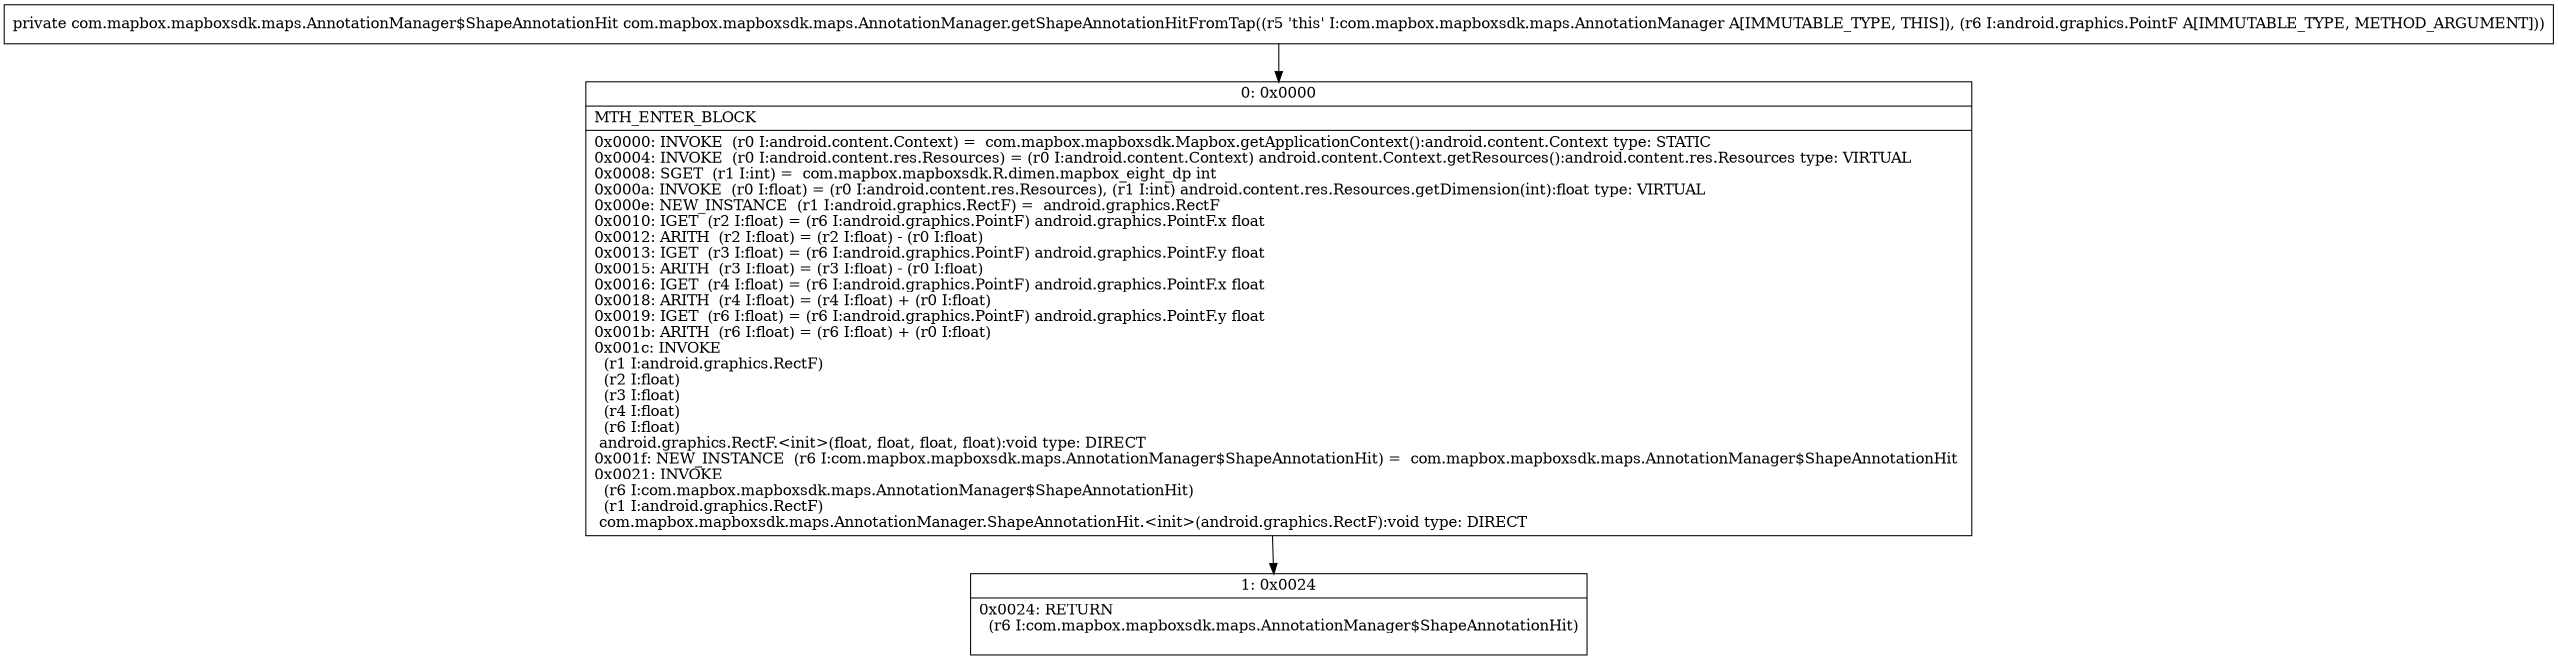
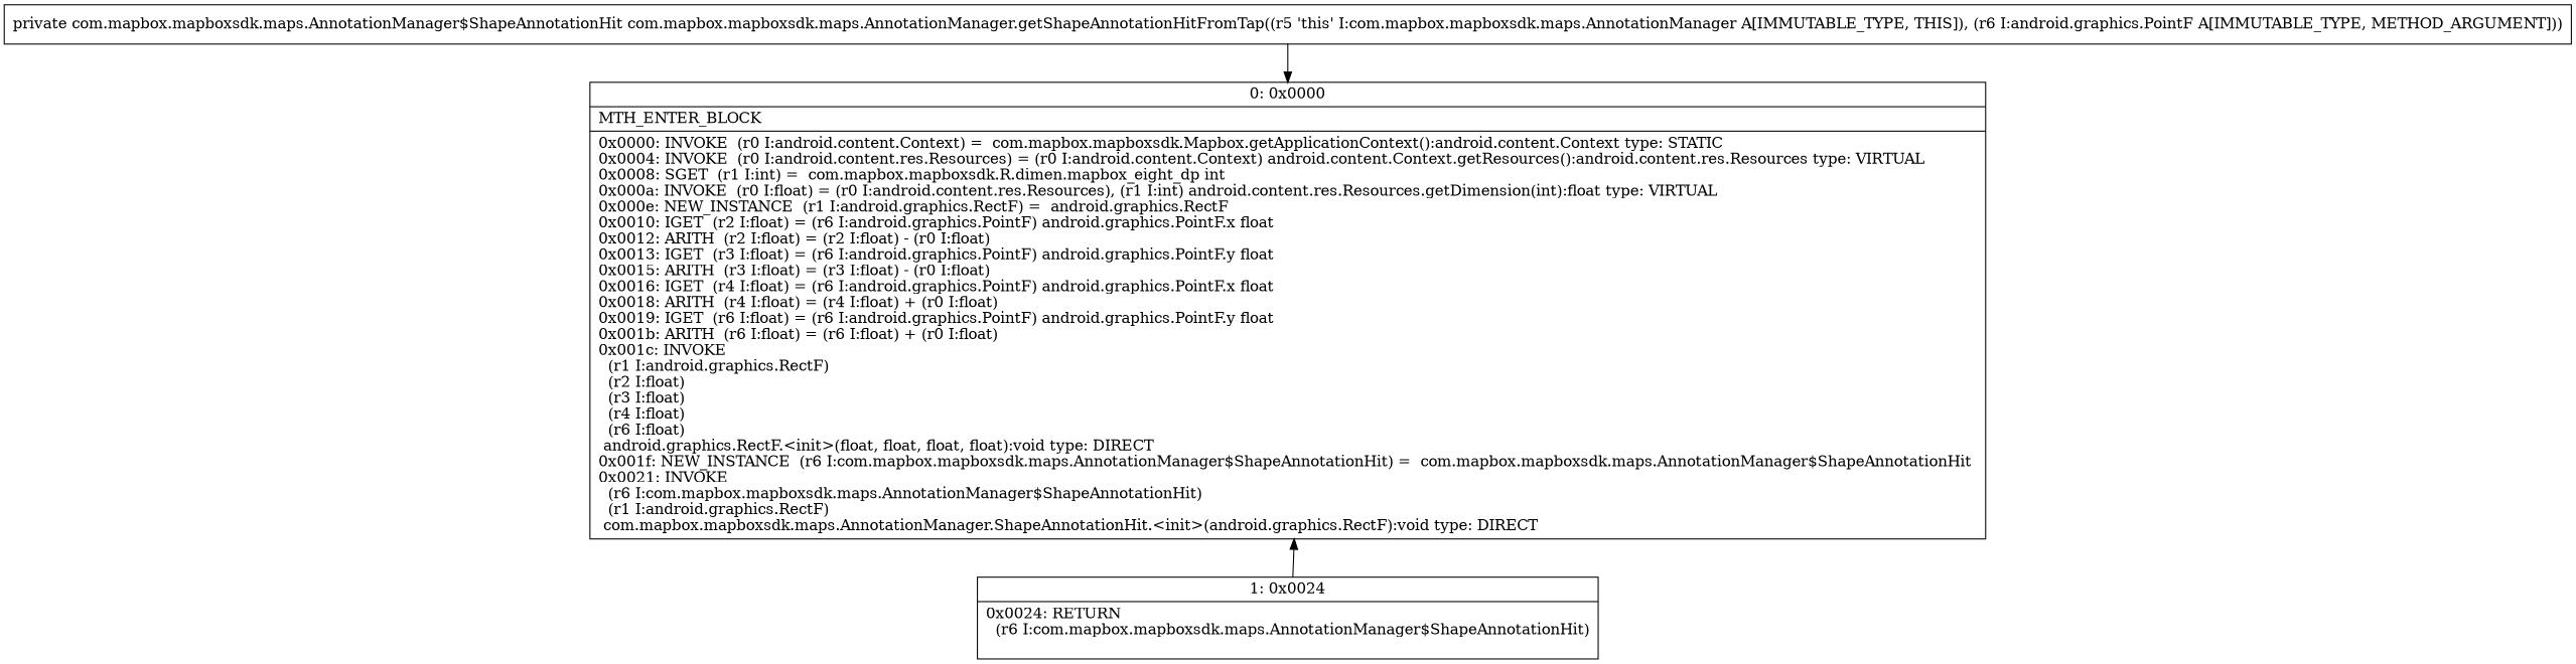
  digraph {
    node [shape=record]
    n1 [label="{0\:\ 0x0000|MTH_ENTER_BLOCK\l|0x0000: INVOKE  (r0 I:android.content.Context) =  com.mapbox.mapboxsdk.Mapbox.getApplicationContext():android.content.Context type: STATIC \l0x0004: INVOKE  (r0 I:android.content.res.Resources) = (r0 I:android.content.Context) android.content.Context.getResources():android.content.res.Resources type: VIRTUAL \l0x0008: SGET  (r1 I:int) =  com.mapbox.mapboxsdk.R.dimen.mapbox_eight_dp int \l0x000a: INVOKE  (r0 I:float) = (r0 I:android.content.res.Resources), (r1 I:int) android.content.res.Resources.getDimension(int):float type: VIRTUAL \l0x000e: NEW_INSTANCE  (r1 I:android.graphics.RectF) =  android.graphics.RectF \l0x0010: IGET  (r2 I:float) = (r6 I:android.graphics.PointF) android.graphics.PointF.x float \l0x0012: ARITH  (r2 I:float) = (r2 I:float) \- (r0 I:float) \l0x0013: IGET  (r3 I:float) = (r6 I:android.graphics.PointF) android.graphics.PointF.y float \l0x0015: ARITH  (r3 I:float) = (r3 I:float) \- (r0 I:float) \l0x0016: IGET  (r4 I:float) = (r6 I:android.graphics.PointF) android.graphics.PointF.x float \l0x0018: ARITH  (r4 I:float) = (r4 I:float) + (r0 I:float) \l0x0019: IGET  (r6 I:float) = (r6 I:android.graphics.PointF) android.graphics.PointF.y float \l0x001b: ARITH  (r6 I:float) = (r6 I:float) + (r0 I:float) \l0x001c: INVOKE  \l  (r1 I:android.graphics.RectF)\l  (r2 I:float)\l  (r3 I:float)\l  (r4 I:float)\l  (r6 I:float)\l android.graphics.RectF.\<init\>(float, float, float, float):void type: DIRECT \l0x001f: NEW_INSTANCE  (r6 I:com.mapbox.mapboxsdk.maps.AnnotationManager$ShapeAnnotationHit) =  com.mapbox.mapboxsdk.maps.AnnotationManager$ShapeAnnotationHit \l0x0021: INVOKE  \l  (r6 I:com.mapbox.mapboxsdk.maps.AnnotationManager$ShapeAnnotationHit)\l  (r1 I:android.graphics.RectF)\l com.mapbox.mapboxsdk.maps.AnnotationManager.ShapeAnnotationHit.\<init\>(android.graphics.RectF):void type: DIRECT \l}"]
    n2 [label="{1\:\ 0x0024|0x0024: RETURN  \l  (r6 I:com.mapbox.mapboxsdk.maps.AnnotationManager$ShapeAnnotationHit)\l \l}"]
    n3 [label="{private com.mapbox.mapboxsdk.maps.AnnotationManager$ShapeAnnotationHit com.mapbox.mapboxsdk.maps.AnnotationManager.getShapeAnnotationHitFromTap((r5 'this' I:com.mapbox.mapboxsdk.maps.AnnotationManager A[IMMUTABLE_TYPE, THIS]), (r6 I:android.graphics.PointF A[IMMUTABLE_TYPE, METHOD_ARGUMENT])) }"]
-   n1 -> n2
+   n2 -> n1
    n3 -> n1
  }
